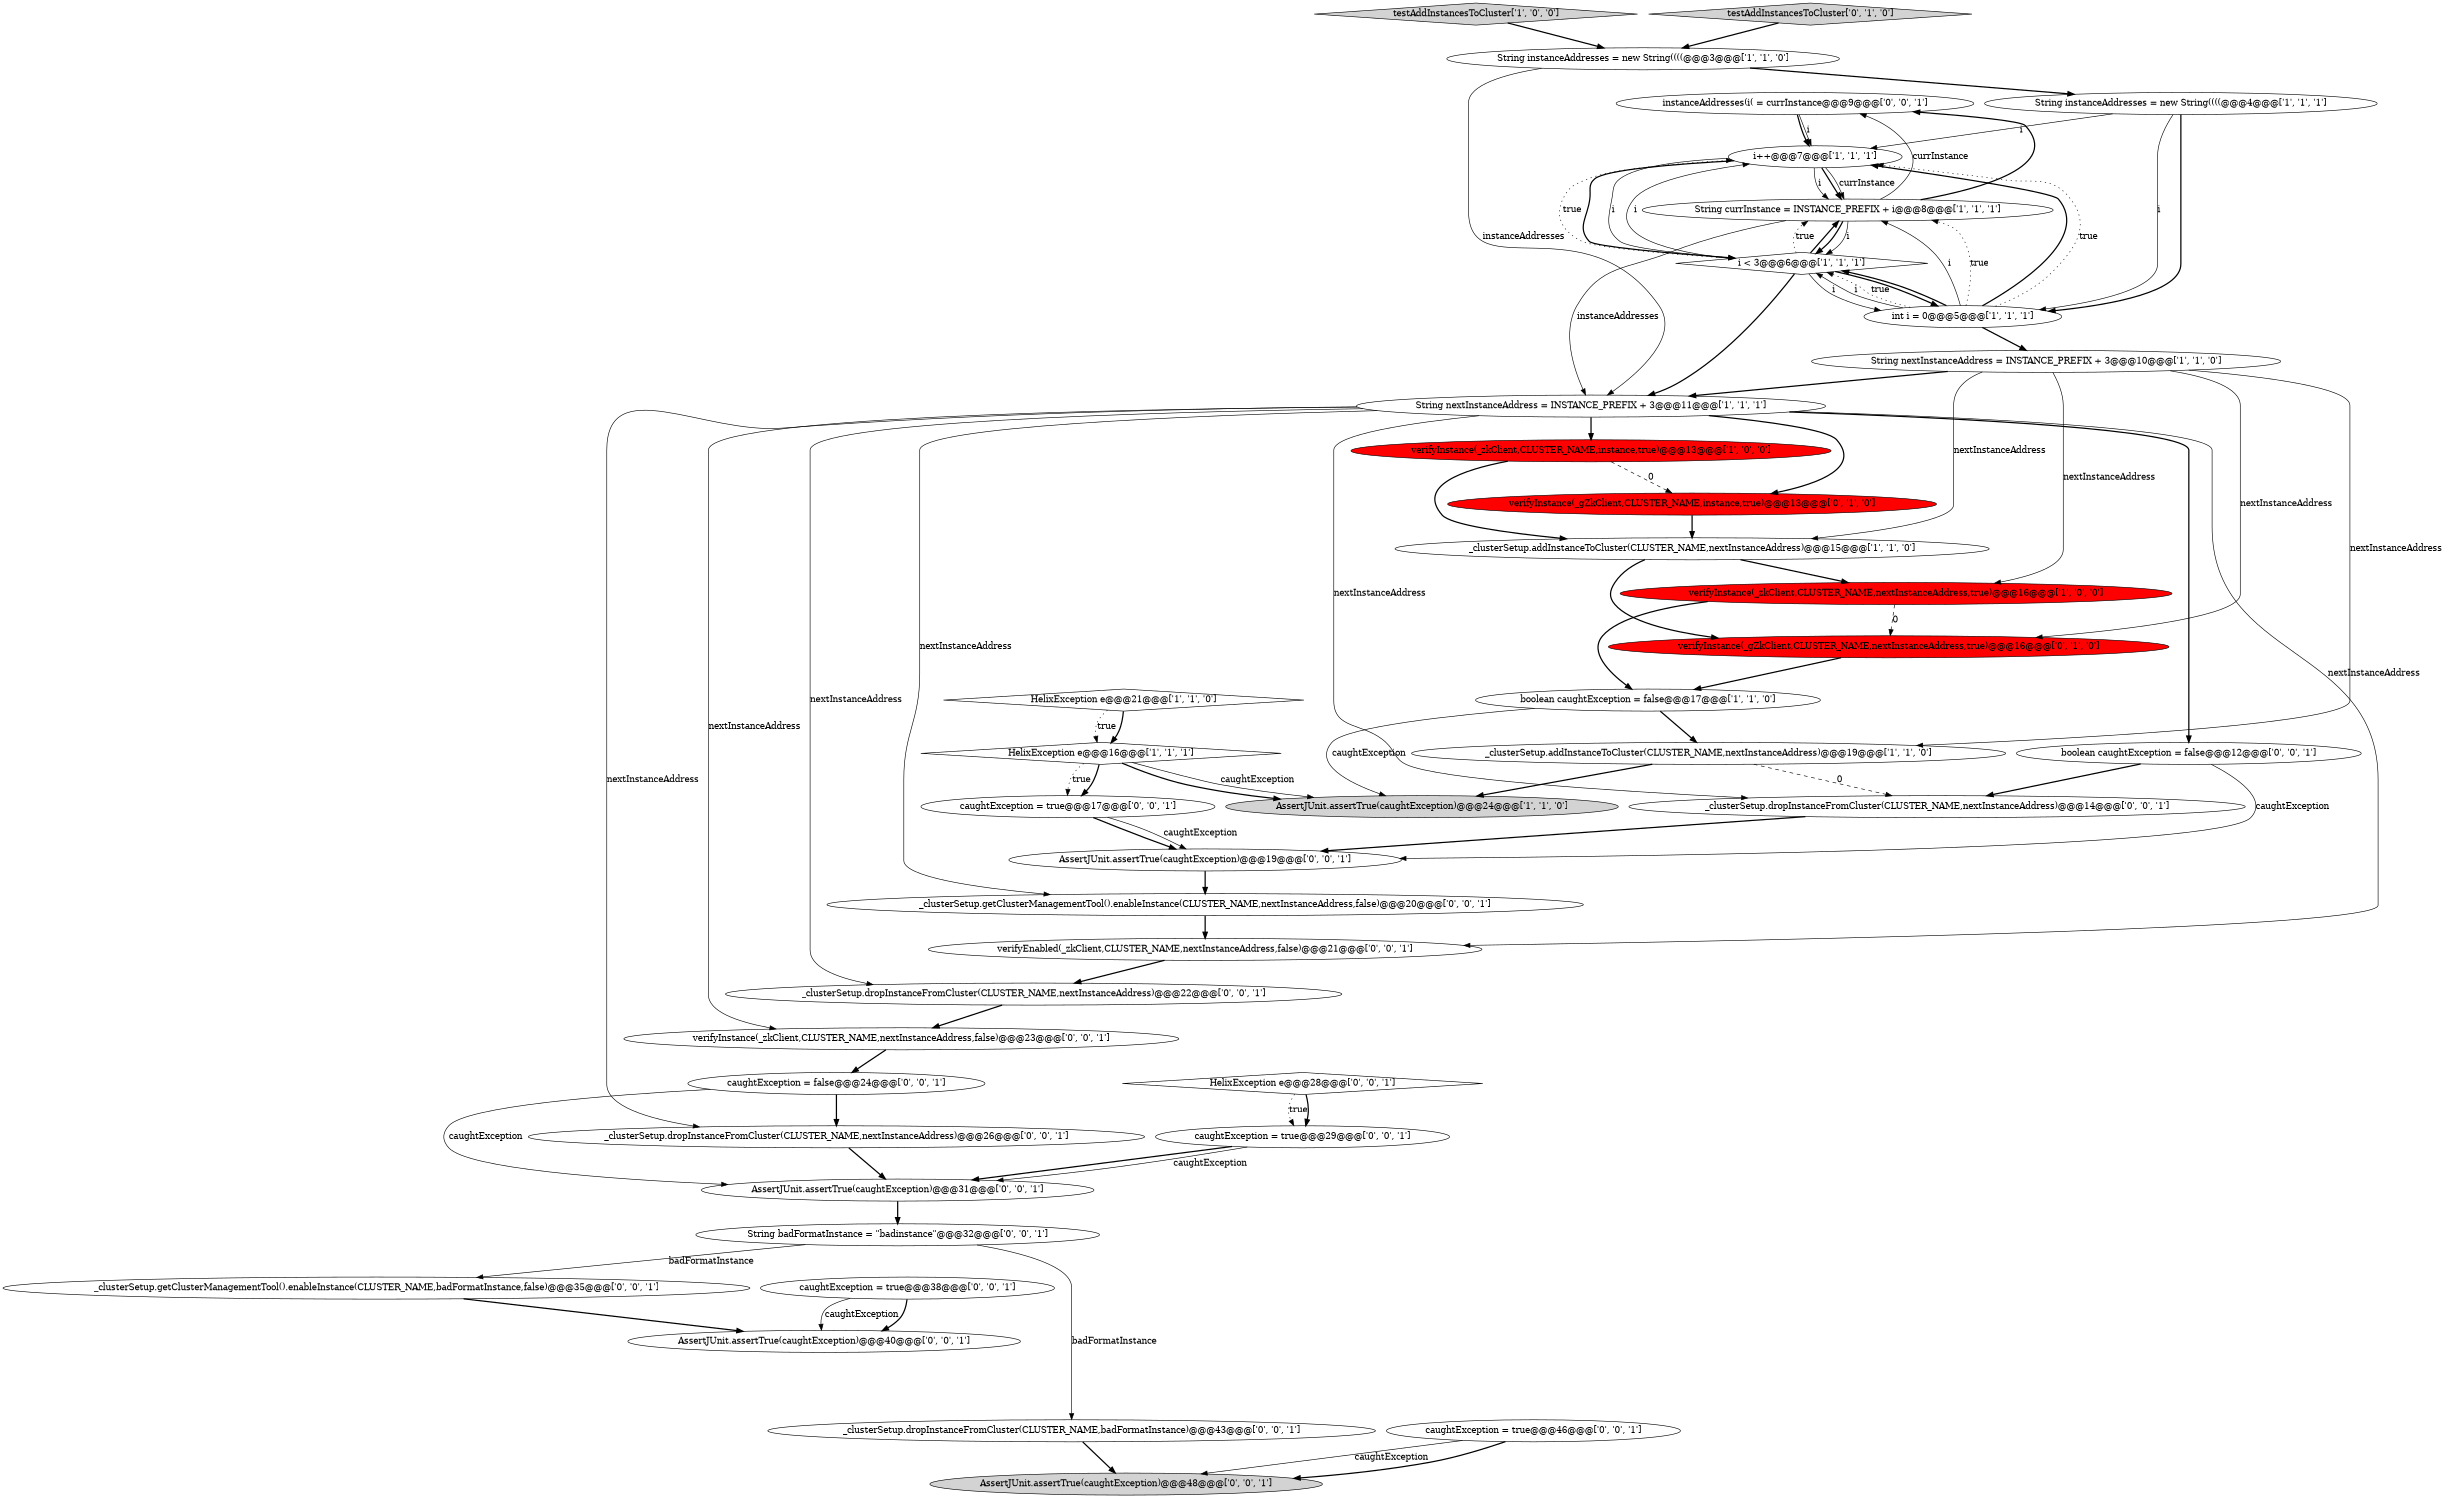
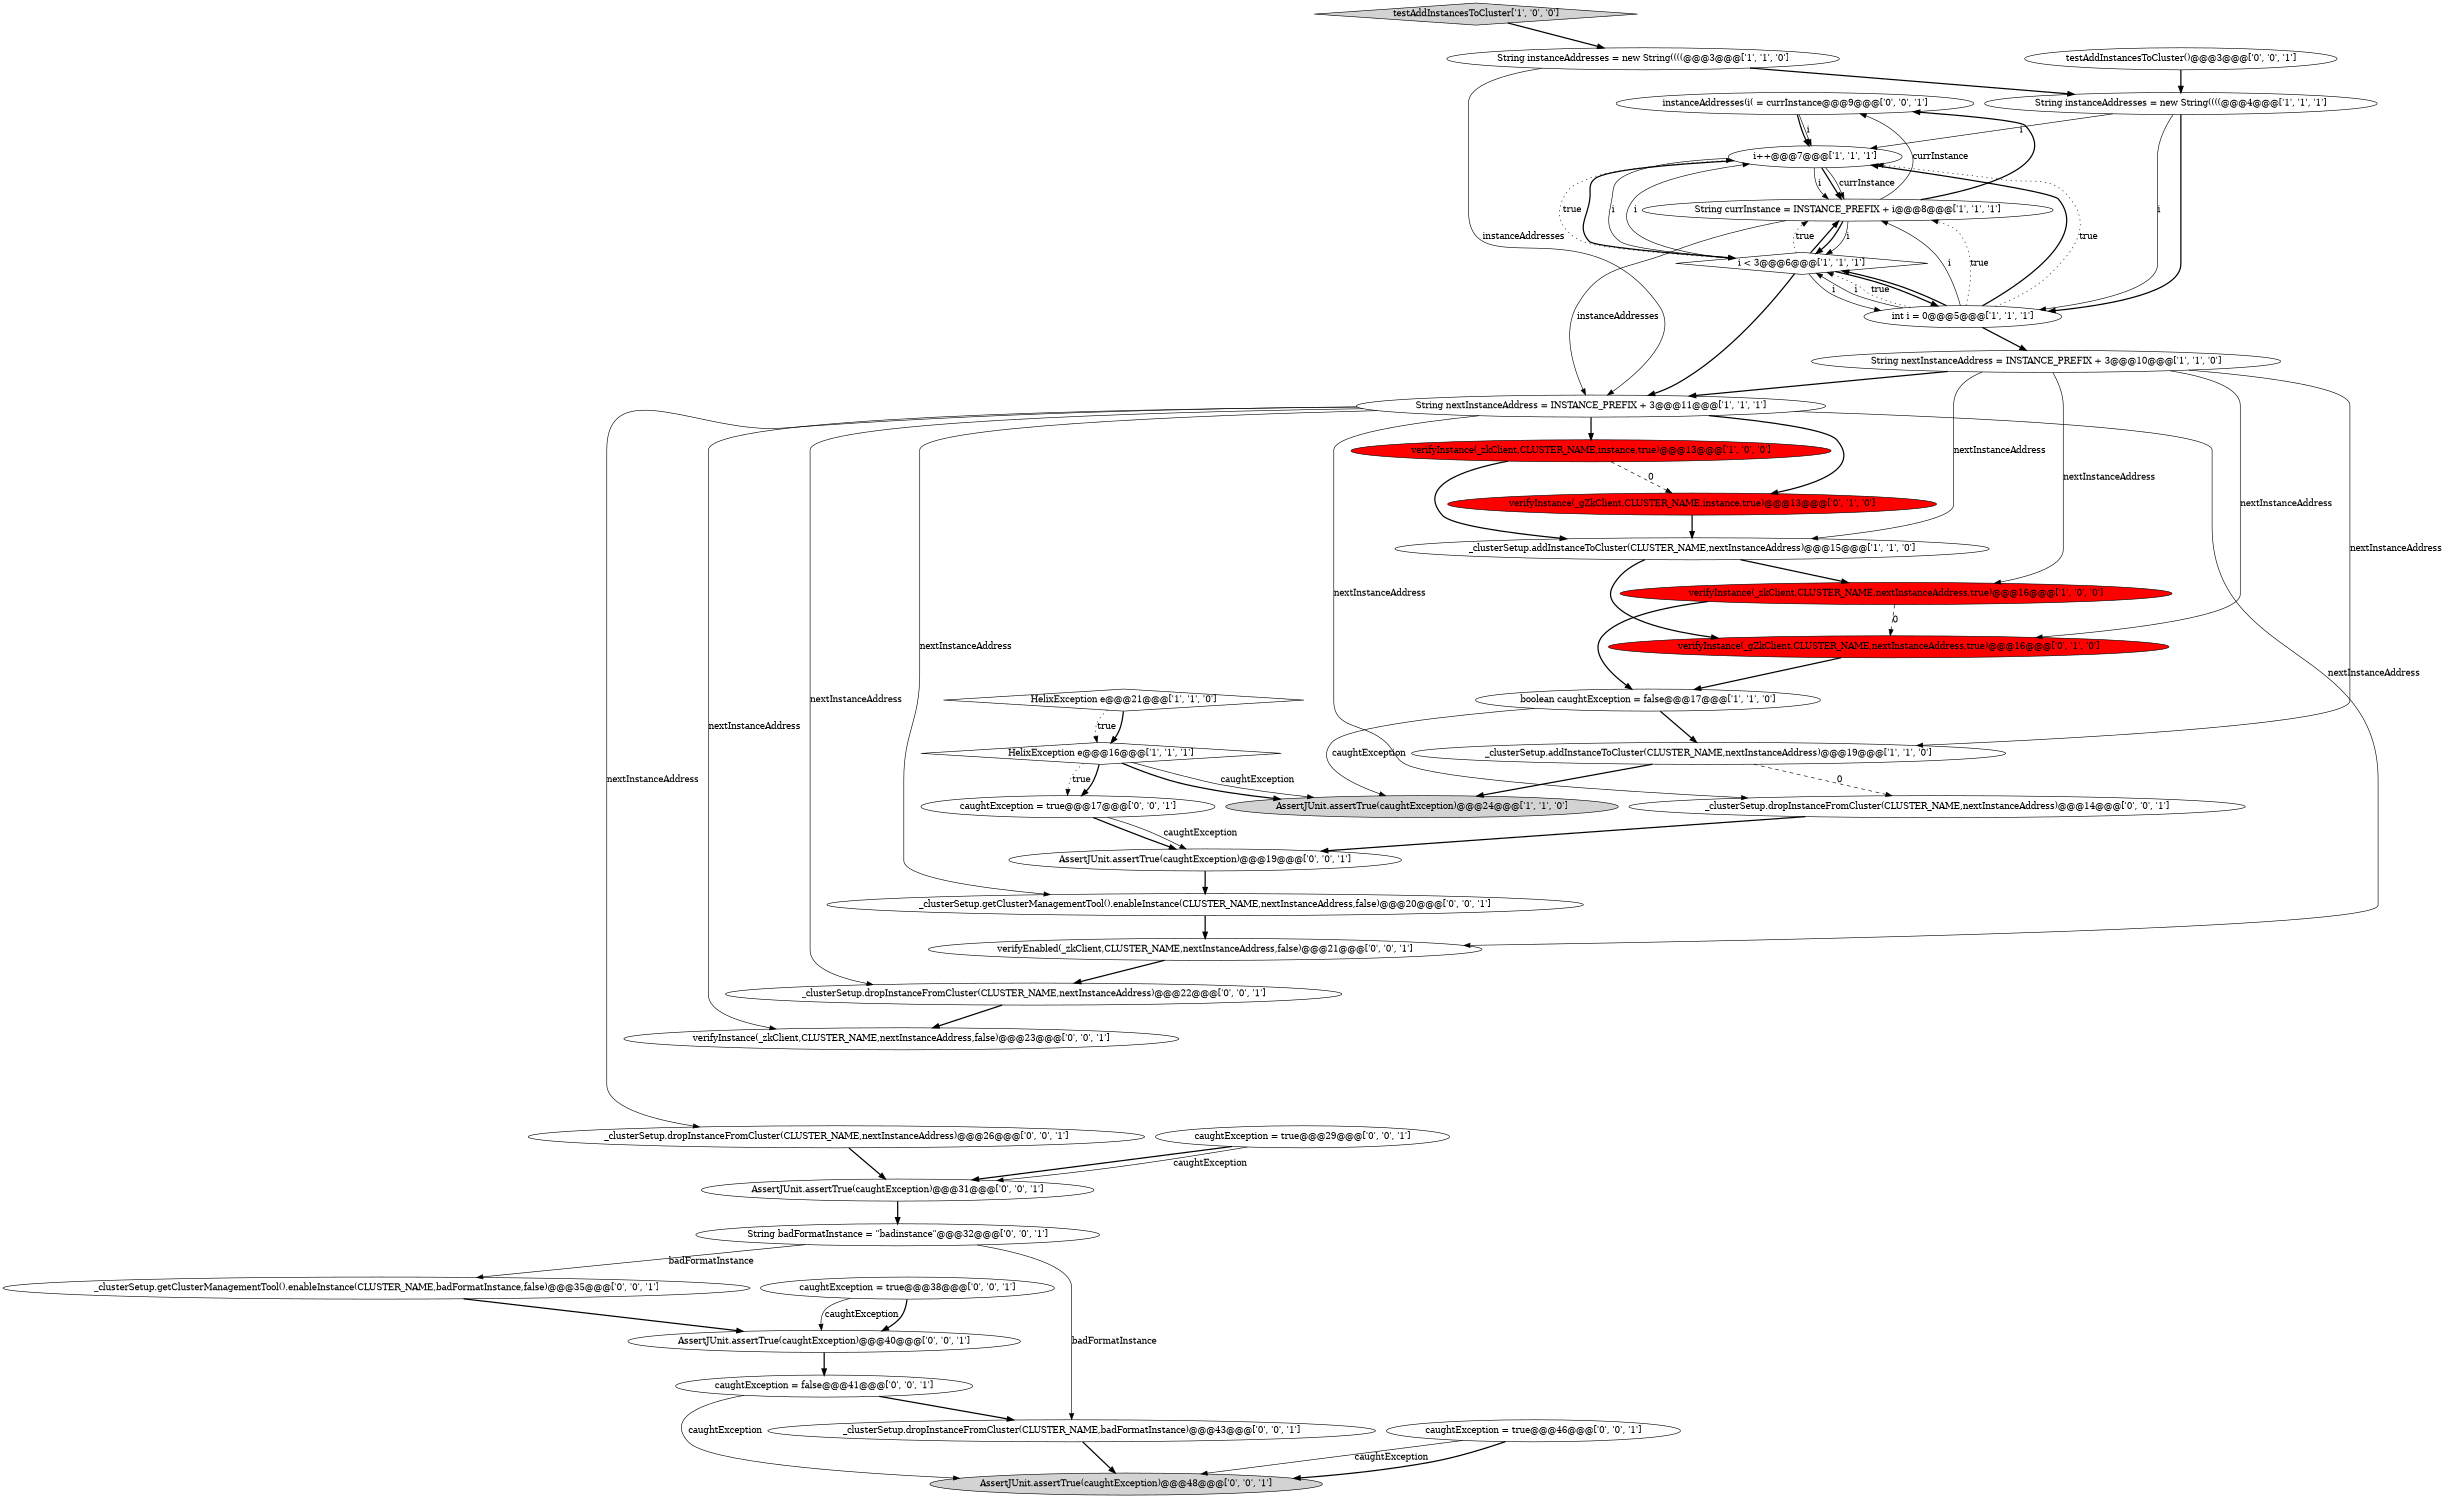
  digraph {
    node [fillcolor=white shape=ellipse style=filled]
    edge [style=bold]
    n1 [label="instanceAddresses(i( = currInstance@@@9@@@['0', '0', '1']"]
    n2 [label="i++@@@7@@@['1', '1', '1']"]
    n3 [label="String currInstance = INSTANCE_PREFIX + i@@@8@@@['1', '1', '1']"]
    n4 [label="i < 3@@@6@@@['1', '1', '1']" shape=diamond]
    n5 [label="_clusterSetup.dropInstanceFromCluster(CLUSTER_NAME,badFormatInstance)@@@43@@@['0', '0', '1']"]
    n6 [fillcolor=lightgray label="AssertJUnit.assertTrue(caughtException)@@@48@@@['0', '0', '1']"]
    n7 [label="_clusterSetup.addInstanceToCluster(CLUSTER_NAME,nextInstanceAddress)@@@19@@@['1', '1', '0']"]
    n8 [fillcolor=lightgray label="AssertJUnit.assertTrue(caughtException)@@@24@@@['1', '1', '0']"]
    n9 [label="_clusterSetup.dropInstanceFromCluster(CLUSTER_NAME,nextInstanceAddress)@@@14@@@['0', '0', '1']"]
    n10 [label="AssertJUnit.assertTrue(caughtException)@@@19@@@['0', '0', '1']"]
    n11 [label="String nextInstanceAddress = INSTANCE_PREFIX + 3@@@10@@@['1', '1', '0']"]
    n12 [label="_clusterSetup.addInstanceToCluster(CLUSTER_NAME,nextInstanceAddress)@@@15@@@['1', '1', '0']"]
    n13 [fillcolor=red label="verifyInstance(_zkClient,CLUSTER_NAME,nextInstanceAddress,true)@@@16@@@['1', '0', '0']"]
    n14 [fillcolor=red label="verifyInstance(_gZkClient,CLUSTER_NAME,nextInstanceAddress,true)@@@16@@@['0', '1', '0']"]
    n15 [label="String nextInstanceAddress = INSTANCE_PREFIX + 3@@@11@@@['1', '1', '1']"]
    n16 [label="boolean caughtException = false@@@17@@@['1', '1', '0']"]
    n17 [label="_clusterSetup.getClusterManagementTool().enableInstance(CLUSTER_NAME,nextInstanceAddress,false)@@@20@@@['0', '0', '1']"]
    n18 [label="verifyEnabled(_zkClient,CLUSTER_NAME,nextInstanceAddress,false)@@@21@@@['0', '0', '1']"]
    n19 [label="_clusterSetup.dropInstanceFromCluster(CLUSTER_NAME,nextInstanceAddress)@@@22@@@['0', '0', '1']"]
    n20 [label="_clusterSetup.dropInstanceFromCluster(CLUSTER_NAME,nextInstanceAddress)@@@26@@@['0', '0', '1']"]
    n21 [fillcolor=red label="verifyInstance(_zkClient,CLUSTER_NAME,instance,true)@@@13@@@['1', '0', '0']"]
    n22 [fillcolor=red label="verifyInstance(_gZkClient,CLUSTER_NAME,instance,true)@@@13@@@['0', '1', '0']"]
    n23 [label="verifyInstance(_zkClient,CLUSTER_NAME,nextInstanceAddress,false)@@@23@@@['0', '0', '1']"]
-   n24 [label="boolean caughtException = false@@@12@@@['0', '0', '1']"]
    n25 [label="caughtException = true@@@46@@@['0', '0', '1']"]
    n26 [label="AssertJUnit.assertTrue(caughtException)@@@40@@@['0', '0', '1']"]
+   n27 [label="caughtException = false@@@41@@@['0', '0', '1']"]
    n28 [label="caughtException = true@@@38@@@['0', '0', '1']"]
    n29 [label="HelixException e@@@16@@@['1', '1', '1']" shape=diamond]
    n30 [label="caughtException = true@@@17@@@['0', '0', '1']"]
    n31 [label="int i = 0@@@5@@@['1', '1', '1']"]
    n32 [label="HelixException e@@@21@@@['1', '1', '0']" shape=diamond]
    n33 [label="String instanceAddresses = new String((((@@@4@@@['1', '1', '1']"]
    n34 [label="caughtException = true@@@29@@@['0', '0', '1']"]
    n35 [label="AssertJUnit.assertTrue(caughtException)@@@31@@@['0', '0', '1']"]
    n36 [label="String badFormatInstance = \"badinstance\"@@@32@@@['0', '0', '1']"]
    n37 [fillcolor=lightgray label="testAddInstancesToCluster['1', '0', '0']" shape=diamond]
    n38 [label="String instanceAddresses = new String((((@@@3@@@['1', '1', '0']"]
-   n39 [label="HelixException e@@@28@@@['0', '0', '1']" shape=diamond]
-   n40 [label="caughtException = false@@@24@@@['0', '0', '1']"]
    n41 [label="_clusterSetup.getClusterManagementTool().enableInstance(CLUSTER_NAME,badFormatInstance,false)@@@35@@@['0', '0', '1']"]
-   n43 [fillcolor=lightgray label="testAddInstancesToCluster['0', '1', '0']" shape=diamond]
+   n42 [label="testAddInstancesToCluster()@@@3@@@['0', '0', '1']"]
    n1 -> n2
    n1 -> n2 [label=i style=solid]
    n2 -> n3 [label=i style=solid]
    n2 -> n3
    n2 -> n3 [label=currInstance style=solid]
    n2 -> n4
    n2 -> n4 [label=i style=solid]
    n3 -> n1 [label=currInstance style=solid]
    n3 -> n1
    n3 -> n4
    n3 -> n4 [label=i style=solid]
    n3 -> n15 [label=instanceAddresses style=solid]
    n4 -> n2 [label=i style=solid]
    n4 -> n2 [label=true style=dotted]
    n4 -> n3 [label=true style=dotted]
    n4 -> n3
    n4 -> n15
    n4 -> n31
    n4 -> n31 [label=i style=solid]
    n5 -> n6
    n7 -> n8
    n7 -> n9 [label=0 style=dashed]
    n9 -> n10
    n10 -> n17
    n11 -> n7 [label=nextInstanceAddress style=solid]
    n11 -> n12 [label=nextInstanceAddress style=solid]
    n11 -> n13 [label=nextInstanceAddress style=solid]
    n11 -> n14 [label=nextInstanceAddress style=solid]
    n11 -> n15
    n12 -> n13
    n12 -> n14
    n13 -> n14 [label=0 style=dashed]
    n13 -> n16
    n14 -> n16
    n15 -> n9 [label=nextInstanceAddress style=solid]
    n15 -> n17 [label=nextInstanceAddress style=solid]
    n15 -> n18 [label=nextInstanceAddress style=solid]
    n15 -> n19 [label=nextInstanceAddress style=solid]
    n15 -> n20 [label=nextInstanceAddress style=solid]
    n15 -> n21
    n15 -> n22
    n15 -> n23 [label=nextInstanceAddress style=solid]
-   n15 -> n24
    n16 -> n7
    n16 -> n8 [label=caughtException style=solid]
    n17 -> n18
    n18 -> n19
    n19 -> n23
    n20 -> n35
    n21 -> n12
    n21 -> n22 [label=0 style=dashed]
    n22 -> n12
-   n23 -> n40
-   n24 -> n9
-   n24 -> n10 [label=caughtException style=solid]
    n25 -> n6 [label=caughtException style=solid]
    n25 -> n6
+   n26 -> n27
+   n27 -> n5
+   n27 -> n6 [label=caughtException style=solid]
    n28 -> n26 [label=caughtException style=solid]
    n28 -> n26
    n29 -> n8
    n29 -> n8 [label=caughtException style=solid]
    n29 -> n30 [label=true style=dotted]
    n29 -> n30
    n30 -> n10
    n30 -> n10 [label=caughtException style=solid]
    n31 -> n2
    n31 -> n2 [label=true style=dotted]
    n31 -> n3 [label=true style=dotted]
    n31 -> n3 [label=i style=solid]
    n31 -> n4
    n31 -> n4 [label=i style=solid]
    n31 -> n4 [label=true style=dotted]
    n31 -> n11
    n32 -> n29
    n32 -> n29 [label=true style=dotted]
    n33 -> n2 [label=i style=solid]
    n33 -> n31 [label=i style=solid]
    n33 -> n31
    n34 -> n35
    n34 -> n35 [label=caughtException style=solid]
    n35 -> n36
    n36 -> n5 [label=badFormatInstance style=solid]
    n36 -> n41 [label=badFormatInstance style=solid]
    n37 -> n38
    n38 -> n15 [label=instanceAddresses style=solid]
    n38 -> n33
-   n39 -> n34 [label=true style=dotted]
-   n39 -> n34
-   n40 -> n20
-   n40 -> n35 [label=caughtException style=solid]
    n41 -> n26
-   n43 -> n38
+   n42 -> n33
  }
